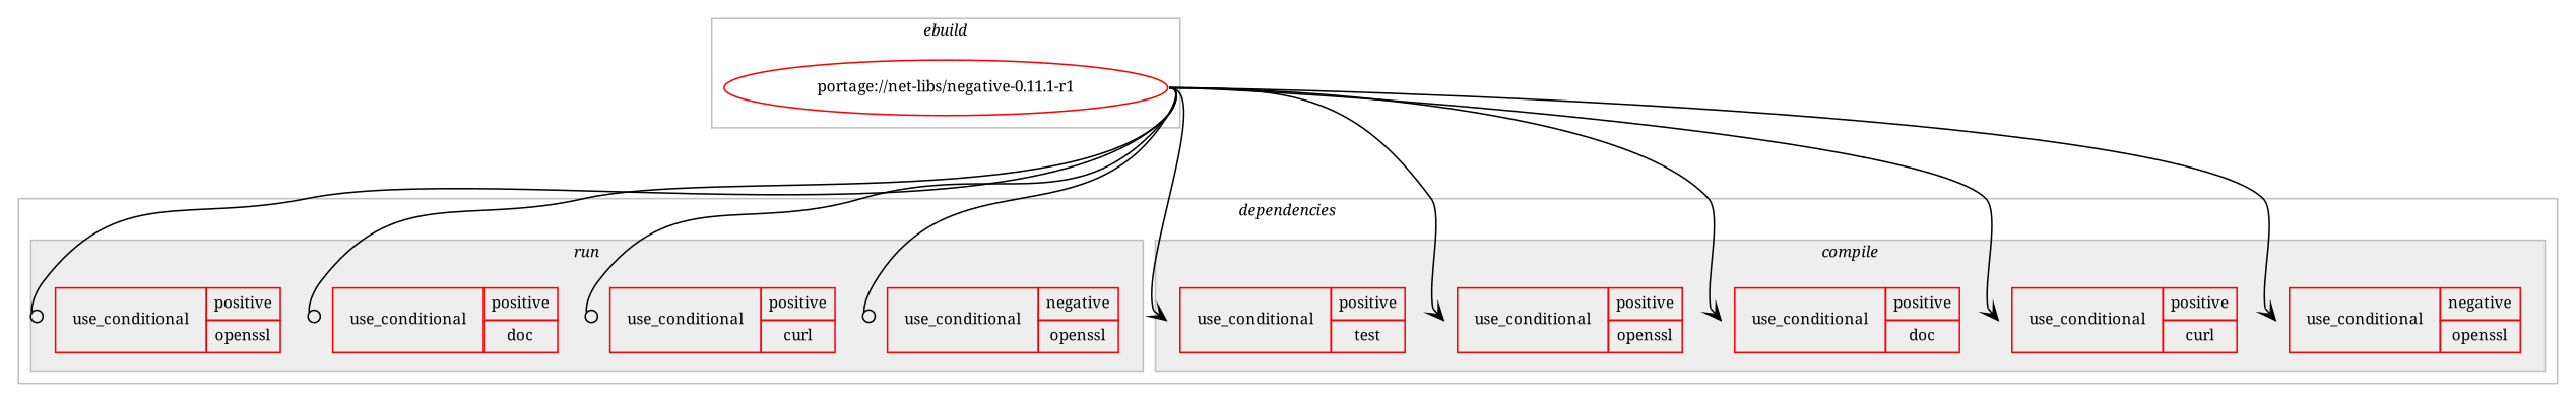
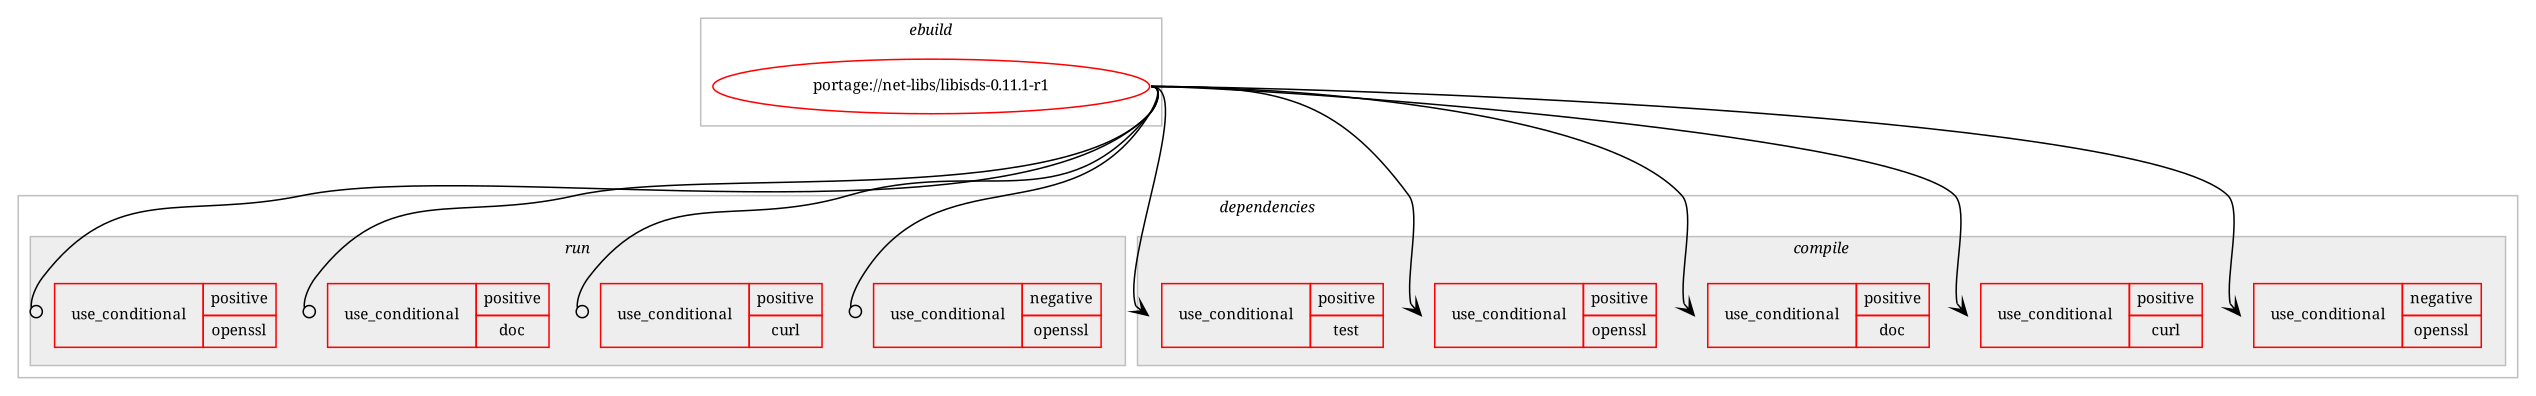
  digraph {
    compound=true
    concentrate=true
    fontname="Noto Serif"
    fontsize=10
    newrank=true
    rankdir=TB
    ranksep=1.5
    node [color=red fontname="Noto Serif" fontsize=10 shape=none]
    edge [arrowhead=vee headport=w style=solid tailport=e weight=20 fontname="Noto Serif"]
-   n1 [label="portage://net-libs/negative-0.11.1-r1" width=4 shape=""]
+   n1 [label="portage://net-libs/libisds-0.11.1-r1" width=4 shape=""]
    n2 [label=<<TABLE BORDER="0" CELLBORDER="1" CELLSPACING="0" CELLPADDING="4"><TR><TD ROWSPAN="3" CELLPADDING="10">use_conditional</TD></TR><TR><TD>negative</TD></TR><TR><TD>openssl</TD></TR></TABLE>>]
    n3 [label=<<TABLE BORDER="0" CELLBORDER="1" CELLSPACING="0" CELLPADDING="4"><TR><TD ROWSPAN="3" CELLPADDING="10">use_conditional</TD></TR><TR><TD>positive</TD></TR><TR><TD>curl</TD></TR></TABLE>>]
    n4 [label=<<TABLE BORDER="0" CELLBORDER="1" CELLSPACING="0" CELLPADDING="4"><TR><TD ROWSPAN="3" CELLPADDING="10">use_conditional</TD></TR><TR><TD>positive</TD></TR><TR><TD>doc</TD></TR></TABLE>>]
    n5 [label=<<TABLE BORDER="0" CELLBORDER="1" CELLSPACING="0" CELLPADDING="4"><TR><TD ROWSPAN="3" CELLPADDING="10">use_conditional</TD></TR><TR><TD>positive</TD></TR><TR><TD>openssl</TD></TR></TABLE>>]
    n6 [label=<<TABLE BORDER="0" CELLBORDER="1" CELLSPACING="0" CELLPADDING="4"><TR><TD ROWSPAN="3" CELLPADDING="10">use_conditional</TD></TR><TR><TD>positive</TD></TR><TR><TD>test</TD></TR></TABLE>>]
    n7 [label=<<TABLE BORDER="0" CELLBORDER="1" CELLSPACING="0" CELLPADDING="4"><TR><TD ROWSPAN="3" CELLPADDING="10">use_conditional</TD></TR><TR><TD>negative</TD></TR><TR><TD>openssl</TD></TR></TABLE>>]
    n8 [label=<<TABLE BORDER="0" CELLBORDER="1" CELLSPACING="0" CELLPADDING="4"><TR><TD ROWSPAN="3" CELLPADDING="10">use_conditional</TD></TR><TR><TD>positive</TD></TR><TR><TD>curl</TD></TR></TABLE>>]
    n9 [label=<<TABLE BORDER="0" CELLBORDER="1" CELLSPACING="0" CELLPADDING="4"><TR><TD ROWSPAN="3" CELLPADDING="10">use_conditional</TD></TR><TR><TD>positive</TD></TR><TR><TD>doc</TD></TR></TABLE>>]
    n10 [label=<<TABLE BORDER="0" CELLBORDER="1" CELLSPACING="0" CELLPADDING="4"><TR><TD ROWSPAN="3" CELLPADDING="10">use_conditional</TD></TR><TR><TD>positive</TD></TR><TR><TD>openssl</TD></TR></TABLE>>]
    subgraph cluster_1 {
      color=gray
      label=<<i>ebuild</i>>
      rank=same
      n1
    }
    subgraph cluster_2 {
      color=gray
      label=<<i>dependencies</i>>
      subgraph cluster_3 {
        color=gray
        fillcolor="#eeeeee"
        label=<<i>compile</i>>
        style=filled
        subgraph sub_4 {
          color=gray
          fillcolor="#eeeeee"
          label=<<i>compile</i>>
          style=filled
          n2
        }
        subgraph sub_5 {
          color=gray
          fillcolor="#eeeeee"
          label=<<i>compile</i>>
          style=filled
          n3
        }
        subgraph sub_6 {
          color=gray
          fillcolor="#eeeeee"
          label=<<i>compile</i>>
          style=filled
          n4
        }
        subgraph sub_7 {
          color=gray
          fillcolor="#eeeeee"
          label=<<i>compile</i>>
          style=filled
          n5
        }
        subgraph sub_8 {
          color=gray
          fillcolor="#eeeeee"
          label=<<i>compile</i>>
          style=filled
          n6
        }
      }
      subgraph cluster_9 {
        color=gray
        fillcolor="#eeeeee"
        label=<<i>compile and run</i>>
        style=filled
      }
      subgraph cluster_10 {
        color=gray
        fillcolor="#eeeeee"
        label=<<i>run</i>>
        style=filled
        subgraph sub_11 {
          color=gray
          fillcolor="#eeeeee"
          label=<<i>run</i>>
          style=filled
          n7
        }
        subgraph sub_12 {
          color=gray
          fillcolor="#eeeeee"
          label=<<i>run</i>>
          style=filled
          n8
        }
        subgraph sub_13 {
          color=gray
          fillcolor="#eeeeee"
          label=<<i>run</i>>
          style=filled
          n9
        }
        subgraph sub_14 {
          color=gray
          fillcolor="#eeeeee"
          label=<<i>run</i>>
          style=filled
          n10
        }
      }
    }
    subgraph cluster_15 {
      color=gray
      label=<<i>candidates</i>>
      rank=same
    }
    n1 -> n2
    n1 -> n3
    n1 -> n4
    n1 -> n5
    n1 -> n6
    n1 -> n7 [arrowhead=odot]
    n1 -> n8 [arrowhead=odot]
    n1 -> n9 [arrowhead=odot]
    n1 -> n10 [arrowhead=odot]
  }
